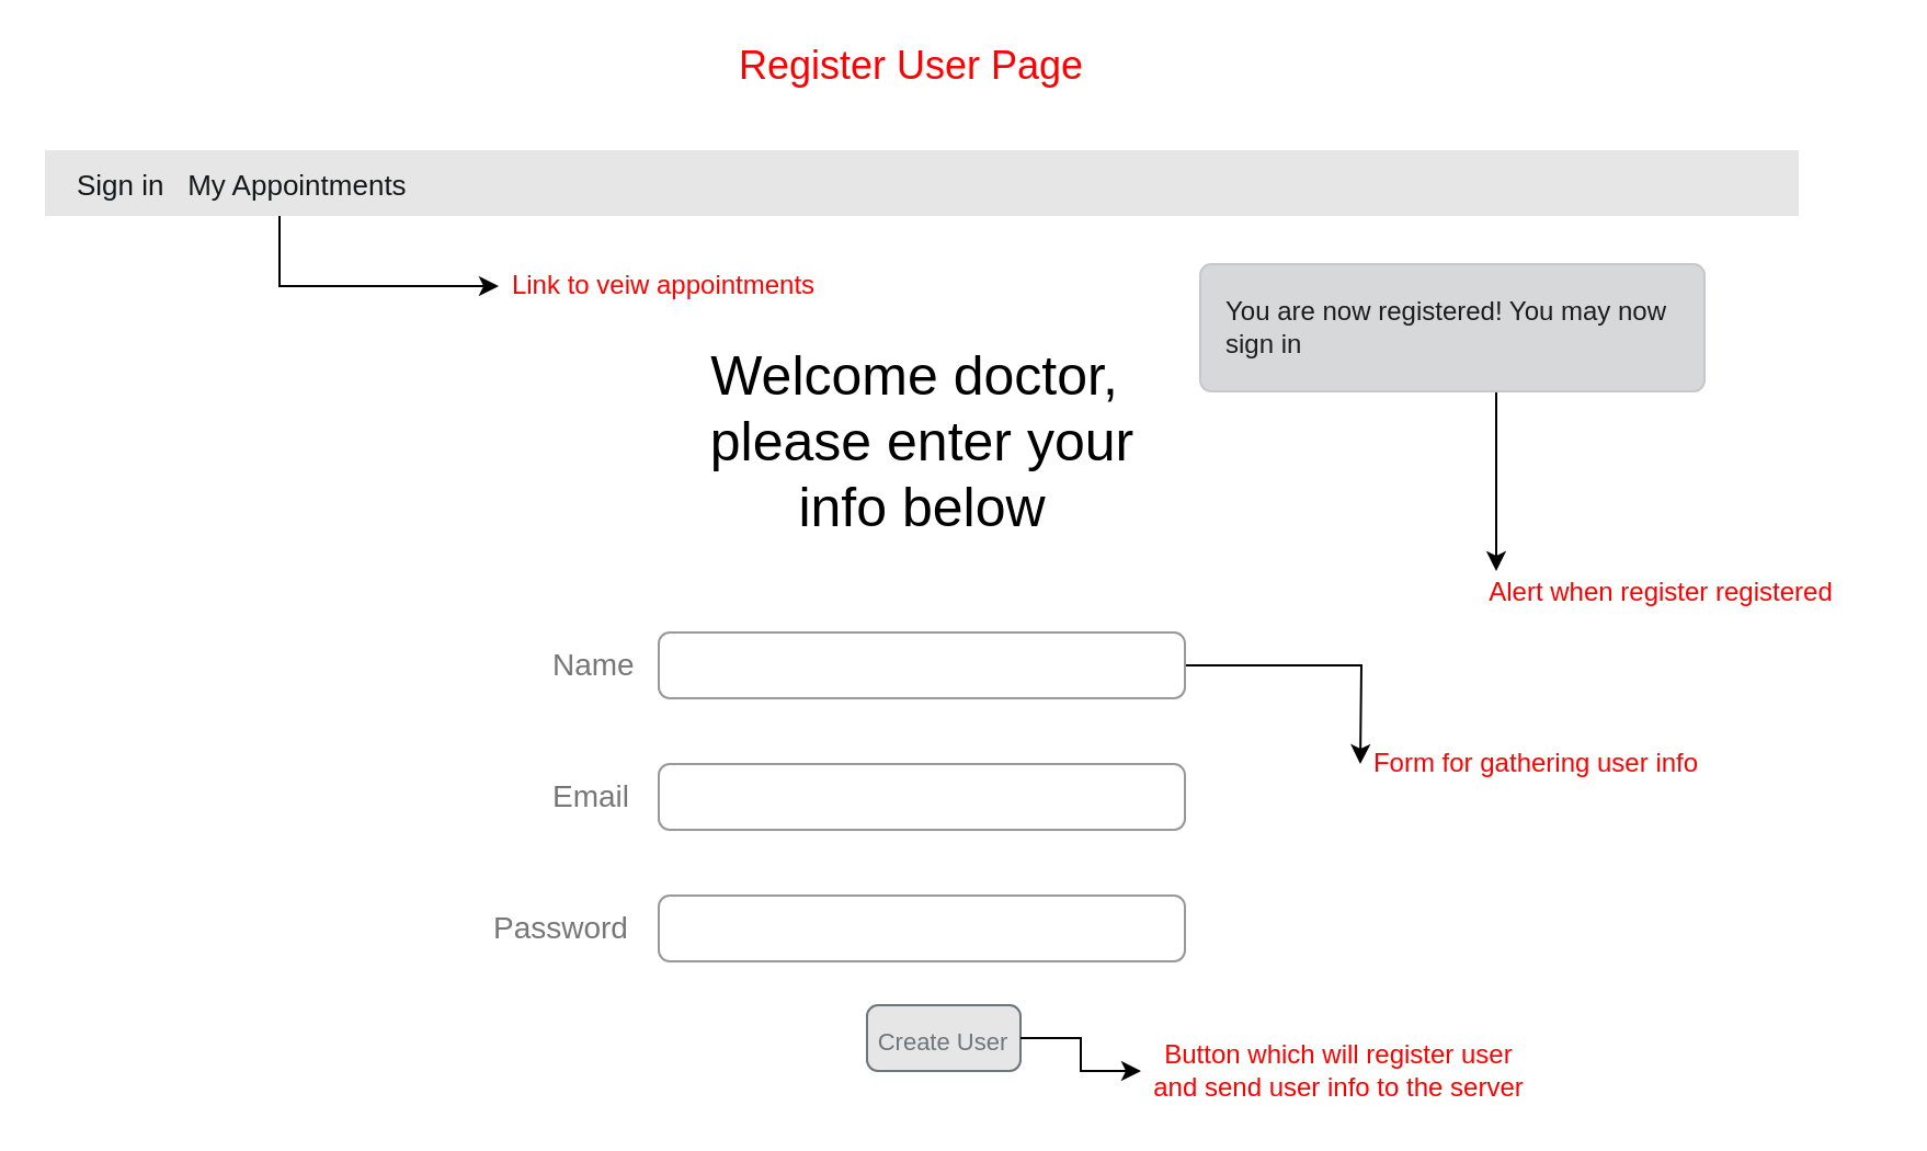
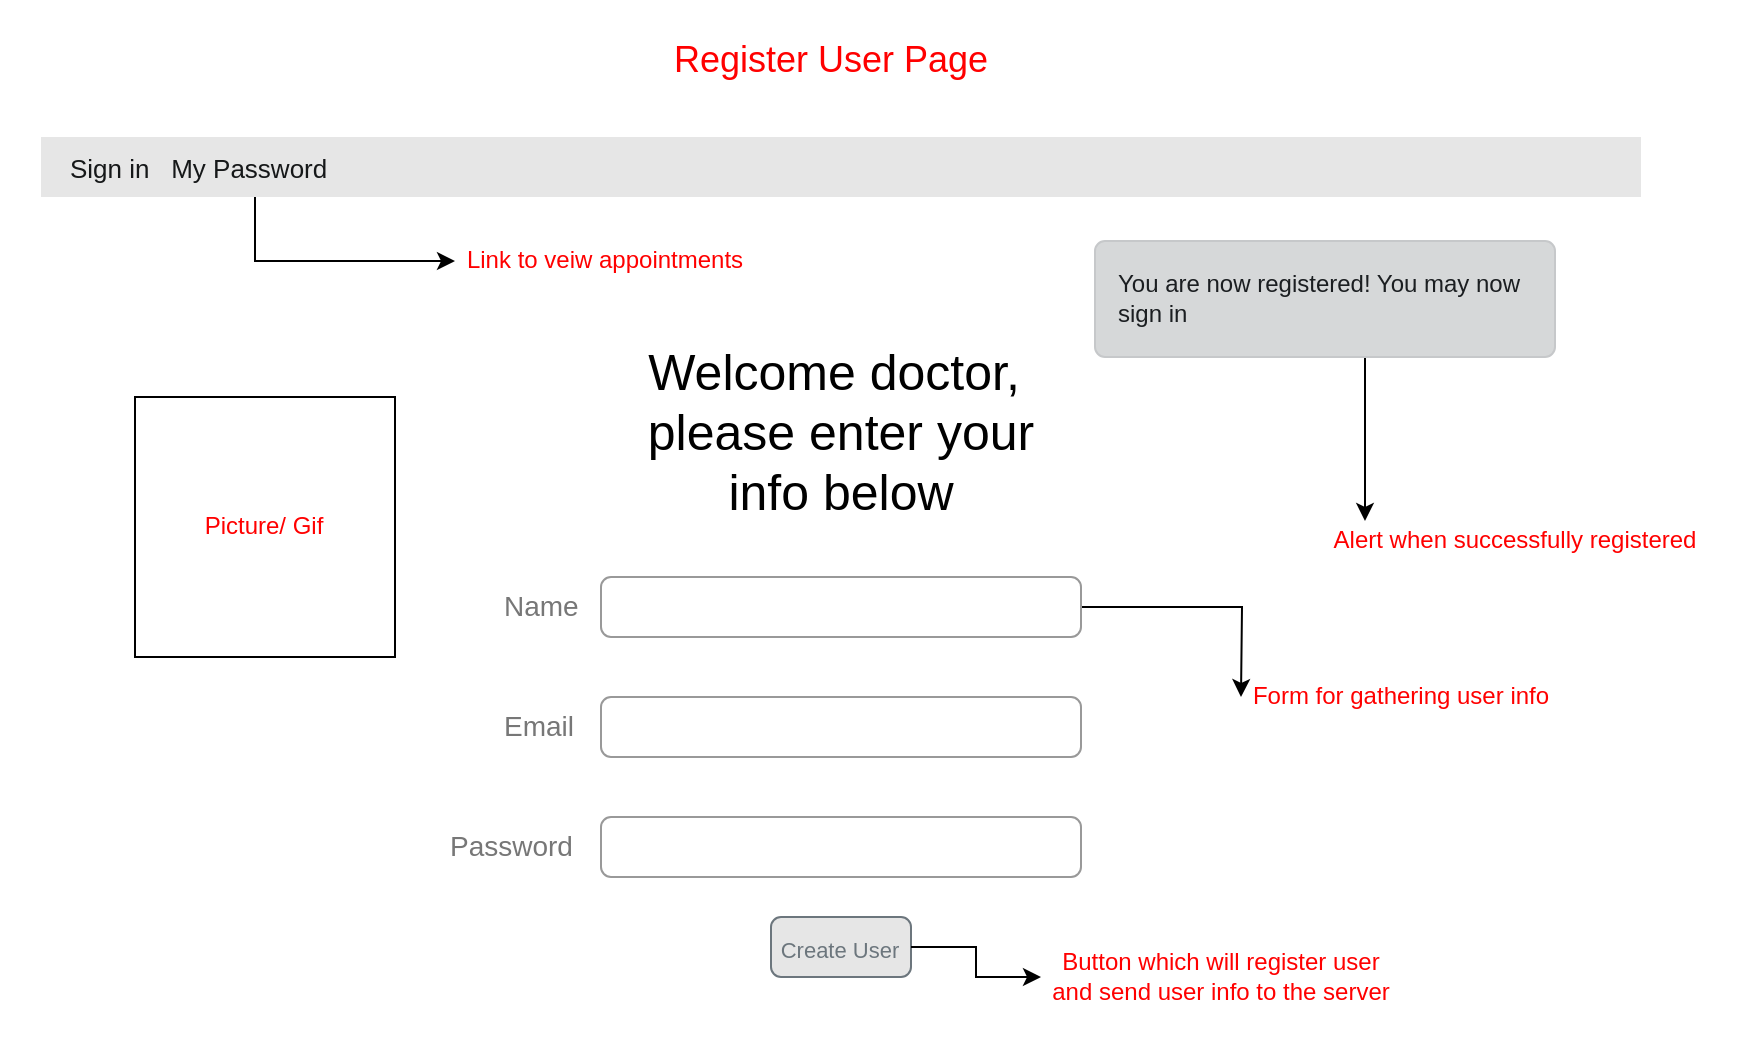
  <mxCell id="0" />
  <mxCell id="1" parent="0" />
  <mxCell id="2" value="&lt;font style=&quot;font-size: 18px&quot; color=&quot;#ff0000&quot;&gt;Register User Page&lt;/font&gt;" style="text;html=1;align=center;verticalAlign=middle;resizable=0;points=[];autosize=1;" parent="1" vertex="1"><mxGeometry x="330" y="20" width="170" height="20" as="geometry" /></mxCell>
  <mxCell id="3" value="" style="edgeStyle=orthogonalEdgeStyle;rounded=0;orthogonalLoop=1;jettySize=auto;html=1;" parent="1" source="4" edge="1"><mxGeometry relative="1" as="geometry"><mxPoint x="682" y="260" as="targetPoint" /><Array as="points"><mxPoint x="682" y="240" /></Array></mxGeometry></mxCell>
  <mxCell id="4" value="You are now registered! You may now&amp;nbsp;&lt;br&gt;sign in" style="html=1;shadow=0;dashed=0;shape=mxgraph.bootstrap.rrect;rSize=5;strokeColor=#C6C8CA;strokeWidth=1;fillColor=#D6D8D9;fontColor=#1B1E21;whiteSpace=wrap;align=left;verticalAlign=middle;spacingLeft=10;" parent="1" vertex="1"><mxGeometry x="547" y="120" width="230" height="58" as="geometry" /></mxCell>
- <mxCell id="5" value="&lt;font color=&quot;#ff0000&quot;&gt;Alert when register registered&lt;/font&gt;" style="text;html=1;align=center;verticalAlign=middle;resizable=0;points=[];autosize=1;" parent="1" vertex="1"><mxGeometry x="657" y="260" width="200" height="20" as="geometry" /></mxCell>
- <mxCell id="6" value="&lt;font style=&quot;font-size: 25px&quot;&gt;Welcome doctor,&amp;nbsp;&lt;br&gt;please enter your&lt;br&gt;info below&lt;br&gt;&lt;/font&gt;" style="text;html=1;align=center;verticalAlign=middle;resizable=0;points=[];autosize=1;" parent="1" vertex="1"><mxGeometry x="315" y="170" width="210" height="60" as="geometry" /></mxCell>
+ <mxCell id="5" value="&lt;font color=&quot;#ff0000&quot;&gt;Alert when successfully registered&lt;/font&gt;" style="text;html=1;align=center;verticalAlign=middle;resizable=0;points=[];autosize=1;" parent="1" vertex="1"><mxGeometry x="657" y="260" width="200" height="20" as="geometry" /></mxCell>
+ <mxCell id="6" value="&lt;font style=&quot;font-size: 25px&quot;&gt;Welcome doctor,&amp;nbsp;&lt;br&gt;please enter your&lt;br&gt;info below&lt;br&gt;&lt;/font&gt;" style="text;html=1;align=center;verticalAlign=middle;resizable=0;points=[];autosize=1;" parent="1" vertex="1"><mxGeometry x="315" y="185" width="210" height="60" as="geometry" /></mxCell>
  <mxCell id="7" value="" style="edgeStyle=orthogonalEdgeStyle;rounded=0;orthogonalLoop=1;jettySize=auto;html=1;" edge="1" parent="1" source="8"><mxGeometry relative="1" as="geometry"><mxPoint x="227" y="130" as="targetPoint" /><Array as="points"><mxPoint x="127" y="130" /></Array></mxGeometry></mxCell>
- <mxCell id="8" value="&lt;font style=&quot;font-size: 13px&quot;&gt;Sign in&amp;nbsp; &amp;nbsp;My Appointments&lt;/font&gt;" style="html=1;shadow=0;dashed=0;strokeColor=none;fontSize=16;fontColor=#161819;align=left;spacing=15;fillColor=#E6E6E6;" parent="1" vertex="1"><mxGeometry x="20" y="68" width="800" height="30" as="geometry" /></mxCell>
+ <mxCell id="8" value="&lt;font style=&quot;font-size: 13px&quot;&gt;Sign in&amp;nbsp; &amp;nbsp;My Password&lt;/font&gt;" style="html=1;shadow=0;dashed=0;strokeColor=none;fontSize=16;fontColor=#161819;align=left;spacing=15;fillColor=#E6E6E6;" parent="1" vertex="1"><mxGeometry x="20" y="68" width="800" height="30" as="geometry" /></mxCell>
+ <mxCell id="9" value="&lt;font color=&quot;#ff0000&quot;&gt;Picture/ Gif&lt;/font&gt;" style="whiteSpace=wrap;html=1;aspect=fixed;" parent="1" vertex="1"><mxGeometry x="67" y="198" width="130" height="130" as="geometry" /></mxCell>
  <mxCell id="10" value="Email" style="strokeColor=none;fillColor=none;fontColor=#777777;whiteSpace=wrap;align=left;verticalAlign=middle;fontStyle=0;fontSize=14;spacing=15;" parent="1" vertex="1"><mxGeometry x="237" y="343" width="150" height="40" as="geometry" /></mxCell>
  <mxCell id="11" value="Password" style="strokeColor=none;fillColor=none;fontColor=#777777;whiteSpace=wrap;align=left;verticalAlign=middle;fontStyle=0;fontSize=14;spacing=15;" parent="1" vertex="1"><mxGeometry x="210" y="403" width="150" height="40" as="geometry" /></mxCell>
  <mxCell id="12" value="Name" style="strokeColor=none;fillColor=none;fontColor=#777777;whiteSpace=wrap;align=left;verticalAlign=middle;fontStyle=0;fontSize=14;spacing=15;" parent="1" vertex="1"><mxGeometry x="237" y="283" width="150" height="40" as="geometry" /></mxCell>
  <mxCell id="13" value="" style="edgeStyle=orthogonalEdgeStyle;rounded=0;orthogonalLoop=1;jettySize=auto;html=1;" parent="1" source="14" edge="1"><mxGeometry relative="1" as="geometry"><mxPoint x="620" y="348" as="targetPoint" /></mxGeometry></mxCell>
  <mxCell id="14" value="&lt;span style=&quot;color: rgba(0 , 0 , 0 , 0) ; font-family: monospace ; font-size: 0px&quot;&gt;%3CmxGraphModel%3E%3Croot%3E%3CmxCell%20id%3D%220%22%2F%3E%3CmxCell%20id%3D%221%22%20parent%3D%220%22%2F%3E%3CmxCell%20id%3D%222%22%20value%3D%22Password%22%20style%3D%22strokeColor%3Dnone%3BfillColor%3Dnone%3BfontColor%3D%23777777%3BwhiteSpace%3Dwrap%3Balign%3Dleft%3BverticalAlign%3Dmiddle%3BfontStyle%3D0%3BfontSize%3D14%3Bspacing%3D15%3B%22%20vertex%3D%221%22%20parent%3D%221%22%3E%3CmxGeometry%20x%3D%22230%22%20y%3D%22640%22%20width%3D%22150%22%20height%3D%2240%22%20as%3D%22geometry%22%2F%3E%3C%2FmxCell%3E%3CmxCell%20id%3D%223%22%20value%3D%22%22%20style%3D%22html%3D1%3Bshadow%3D0%3Bdashed%3D0%3Bshape%3Dmxgraph.bootstrap.rrect%3BrSize%3D5%3BstrokeColor%3D%23999999%3BfillColor%3D%23ffffff%3BfontColor%3D%23777777%3BwhiteSpace%3Dwrap%3Balign%3Dleft%3BverticalAlign%3Dmiddle%3BfontStyle%3D0%3BfontSize%3D14%3Bspacing%3D15%3B%22%20vertex%3D%221%22%20parent%3D%221%22%3E%3CmxGeometry%20x%3D%22320%22%20y%3D%22640%22%20width%3D%22280%22%20height%3D%2240%22%20as%3D%22geometry%22%2F%3E%3C%2FmxCell%3E%3C%2Froot%3E%3C%2FmxGraphModel%3E&lt;/span&gt;" style="html=1;shadow=0;dashed=0;shape=mxgraph.bootstrap.rrect;rSize=5;strokeColor=#999999;fillColor=#ffffff;fontColor=#777777;whiteSpace=wrap;align=left;verticalAlign=middle;fontStyle=0;fontSize=14;spacing=15;" parent="1" vertex="1"><mxGeometry x="300" y="288" width="240" height="30" as="geometry" /></mxCell>
  <mxCell id="15" value="&lt;font color=&quot;#ff0000&quot;&gt;Form for gathering user info&lt;/font&gt;" style="text;html=1;align=center;verticalAlign=middle;resizable=0;points=[];autosize=1;" parent="1" vertex="1"><mxGeometry x="620" y="338" width="160" height="20" as="geometry" /></mxCell>
  <mxCell id="16" value="&lt;span style=&quot;color: rgba(0 , 0 , 0 , 0) ; font-family: monospace ; font-size: 0px&quot;&gt;%3CmxGraphModel%3E%3Croot%3E%3CmxCell%20id%3D%220%22%2F%3E%3CmxCell%20id%3D%221%22%20parent%3D%220%22%2F%3E%3CmxCell%20id%3D%222%22%20value%3D%22Password%22%20style%3D%22strokeColor%3Dnone%3BfillColor%3Dnone%3BfontColor%3D%23777777%3BwhiteSpace%3Dwrap%3Balign%3Dleft%3BverticalAlign%3Dmiddle%3BfontStyle%3D0%3BfontSize%3D14%3Bspacing%3D15%3B%22%20vertex%3D%221%22%20parent%3D%221%22%3E%3CmxGeometry%20x%3D%22230%22%20y%3D%22640%22%20width%3D%22150%22%20height%3D%2240%22%20as%3D%22geometry%22%2F%3E%3C%2FmxCell%3E%3CmxCell%20id%3D%223%22%20value%3D%22%22%20style%3D%22html%3D1%3Bshadow%3D0%3Bdashed%3D0%3Bshape%3Dmxgraph.bootstrap.rrect%3BrSize%3D5%3BstrokeColor%3D%23999999%3BfillColor%3D%23ffffff%3BfontColor%3D%23777777%3BwhiteSpace%3Dwrap%3Balign%3Dleft%3BverticalAlign%3Dmiddle%3BfontStyle%3D0%3BfontSize%3D14%3Bspacing%3D15%3B%22%20vertex%3D%221%22%20parent%3D%221%22%3E%3CmxGeometry%20x%3D%22320%22%20y%3D%22640%22%20width%3D%22280%22%20height%3D%2240%22%20as%3D%22geometry%22%2F%3E%3C%2FmxCell%3E%3C%2Froot%3E%3C%2FmxGraphModel%3E&lt;/span&gt;" style="html=1;shadow=0;dashed=0;shape=mxgraph.bootstrap.rrect;rSize=5;strokeColor=#999999;fillColor=#ffffff;fontColor=#777777;whiteSpace=wrap;align=left;verticalAlign=middle;fontStyle=0;fontSize=14;spacing=15;" parent="1" vertex="1"><mxGeometry x="300" y="348" width="240" height="30" as="geometry" /></mxCell>
  <mxCell id="17" value="&lt;span style=&quot;color: rgba(0 , 0 , 0 , 0) ; font-family: monospace ; font-size: 0px&quot;&gt;%3CmxGraphModel%3E%3Croot%3E%3CmxCell%20id%3D%220%22%2F%3E%3CmxCell%20id%3D%221%22%20parent%3D%220%22%2F%3E%3CmxCell%20id%3D%222%22%20value%3D%22Password%22%20style%3D%22strokeColor%3Dnone%3BfillColor%3Dnone%3BfontColor%3D%23777777%3BwhiteSpace%3Dwrap%3Balign%3Dleft%3BverticalAlign%3Dmiddle%3BfontStyle%3D0%3BfontSize%3D14%3Bspacing%3D15%3B%22%20vertex%3D%221%22%20parent%3D%221%22%3E%3CmxGeometry%20x%3D%22230%22%20y%3D%22640%22%20width%3D%22150%22%20height%3D%2240%22%20as%3D%22geometry%22%2F%3E%3C%2FmxCell%3E%3CmxCell%20id%3D%223%22%20value%3D%22%22%20style%3D%22html%3D1%3Bshadow%3D0%3Bdashed%3D0%3Bshape%3Dmxgraph.bootstrap.rrect%3BrSize%3D5%3BstrokeColor%3D%23999999%3BfillColor%3D%23ffffff%3BfontColor%3D%23777777%3BwhiteSpace%3Dwrap%3Balign%3Dleft%3BverticalAlign%3Dmiddle%3BfontStyle%3D0%3BfontSize%3D14%3Bspacing%3D15%3B%22%20vertex%3D%221%22%20parent%3D%221%22%3E%3CmxGeometry%20x%3D%22320%22%20y%3D%22640%22%20width%3D%22280%22%20height%3D%2240%22%20as%3D%22geometry%22%2F%3E%3C%2FmxCell%3E%3C%2Froot%3E%3C%2FmxGraphModel%3E&lt;/span&gt;" style="html=1;shadow=0;dashed=0;shape=mxgraph.bootstrap.rrect;rSize=5;strokeColor=#999999;fillColor=#ffffff;fontColor=#777777;whiteSpace=wrap;align=left;verticalAlign=middle;fontStyle=0;fontSize=14;spacing=15;" parent="1" vertex="1"><mxGeometry x="300" y="408" width="240" height="30" as="geometry" /></mxCell>
- <mxCell id="18" value="&lt;font style=&quot;background-color: rgb(230 , 230 , 230) ; font-size: 11px&quot;&gt;Create User&lt;/font&gt;" style="html=1;shadow=0;dashed=0;shape=mxgraph.bootstrap.rrect;rSize=5;strokeColor=#6C767D;strokeWidth=1;fontColor=#6C767D;whiteSpace=wrap;align=center;verticalAlign=middle;spacingLeft=0;fontStyle=0;fontSize=16;spacing=5;fillColor=#E6E6E6;" parent="1" vertex="1"><mxGeometry x="395" y="458" width="70" height="30" as="geometry" /></mxCell>
+ <mxCell id="18" value="&lt;font style=&quot;background-color: rgb(230 , 230 , 230) ; font-size: 11px&quot;&gt;Create User&lt;/font&gt;" style="html=1;shadow=0;dashed=0;shape=mxgraph.bootstrap.rrect;rSize=5;strokeColor=#6C767D;strokeWidth=1;fontColor=#6C767D;whiteSpace=wrap;align=center;verticalAlign=middle;spacingLeft=0;fontStyle=0;fontSize=16;spacing=5;fillColor=#E6E6E6;" parent="1" vertex="1"><mxGeometry x="385" y="458" width="70" height="30" as="geometry" /></mxCell>
  <mxCell id="19" value="" style="edgeStyle=orthogonalEdgeStyle;rounded=0;orthogonalLoop=1;jettySize=auto;html=1;" parent="1" source="18" edge="1" target="20"><mxGeometry relative="1" as="geometry"><mxPoint x="450" y="478" as="sourcePoint" /><mxPoint x="520" y="488" as="targetPoint" /><Array as="points" /></mxGeometry></mxCell>
  <mxCell id="20" value="&lt;font color=&quot;#ff0000&quot;&gt;Button which will register user &lt;br&gt;and send user info to the server&lt;/font&gt;" style="text;html=1;align=center;verticalAlign=middle;resizable=0;points=[];autosize=1;" parent="1" vertex="1"><mxGeometry x="520" y="473" width="180" height="30" as="geometry" /></mxCell>
  <mxCell id="21" value="&lt;font color=&quot;#ff0000&quot;&gt;Link to veiw appointments&lt;/font&gt;" style="text;html=1;align=center;verticalAlign=middle;resizable=0;points=[];autosize=1;" vertex="1" parent="1"><mxGeometry x="227" y="120" width="150" height="20" as="geometry" /></mxCell>
